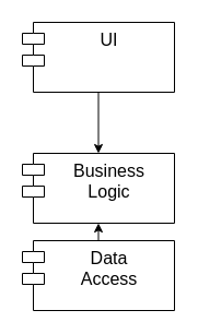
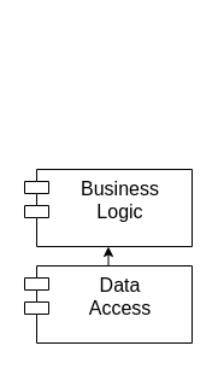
  <mxCell id="0" />
  <mxCell id="1" parent="0" />
  <mxCell id="2" style="edgeStyle=orthogonalEdgeStyle;rounded=0;orthogonalLoop=1;jettySize=auto;html=1;exitX=0.5;exitY=0;exitDx=0;exitDy=0;entryX=0.5;entryY=1;entryDx=0;entryDy=0;" parent="1" source="3" target="4" edge="1"><mxGeometry relative="1" as="geometry" /></mxCell>
  <mxCell id="3" value="Data &lt;br&gt;Access" style="shape=module;align=left;spacingLeft=20;align=center;verticalAlign=top;whiteSpace=wrap;html=1;fontSize=16;" parent="1" vertex="1"><mxGeometry x="20" y="220" width="139" height="64" as="geometry" /></mxCell>
  <mxCell id="4" value="Business &lt;br style=&quot;font-size: 16px;&quot;&gt;Logic" style="shape=module;align=left;spacingLeft=20;align=center;verticalAlign=top;whiteSpace=wrap;html=1;fontSize=16;" parent="1" vertex="1"><mxGeometry x="20" y="140" width="139" height="64" as="geometry" /></mxCell>
- <mxCell id="5" style="edgeStyle=orthogonalEdgeStyle;rounded=0;orthogonalLoop=1;jettySize=auto;html=1;" parent="1" source="6" target="4" edge="1"><mxGeometry relative="1" as="geometry" /></mxCell>
- <mxCell id="6" value="UI" style="shape=module;align=left;spacingLeft=20;align=center;verticalAlign=top;whiteSpace=wrap;html=1;fontSize=16;" parent="1" vertex="1"><mxGeometry x="20" y="20" width="139" height="64" as="geometry" /></mxCell>
